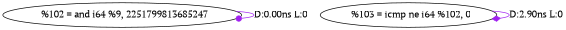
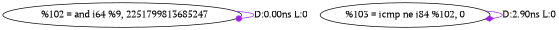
  digraph {
    fontname="PT Serif"
    node [fontname="PT Serif"]
    edge [color=purple style=solid fontname="PT Serif"]
    n1 [label="  %102 = and i64 %9, 2251799813685247"]
-   n2 [label="  %103 = icmp ne i64 %102, 0"]
+   n2 [label="%103 = icmp ne i84 %102, 0"]
    n1 -> n1 [label="D:0.00ns L:0" arrowhead=dot]
    n2 -> n2 [label="D:2.90ns L:0" arrowhead=diamond]
  }
